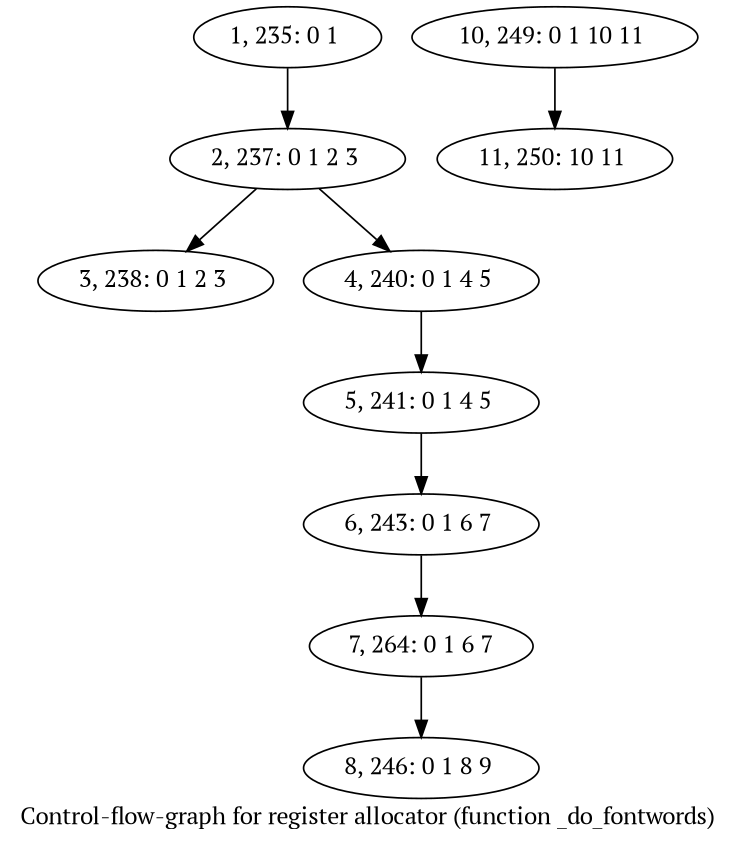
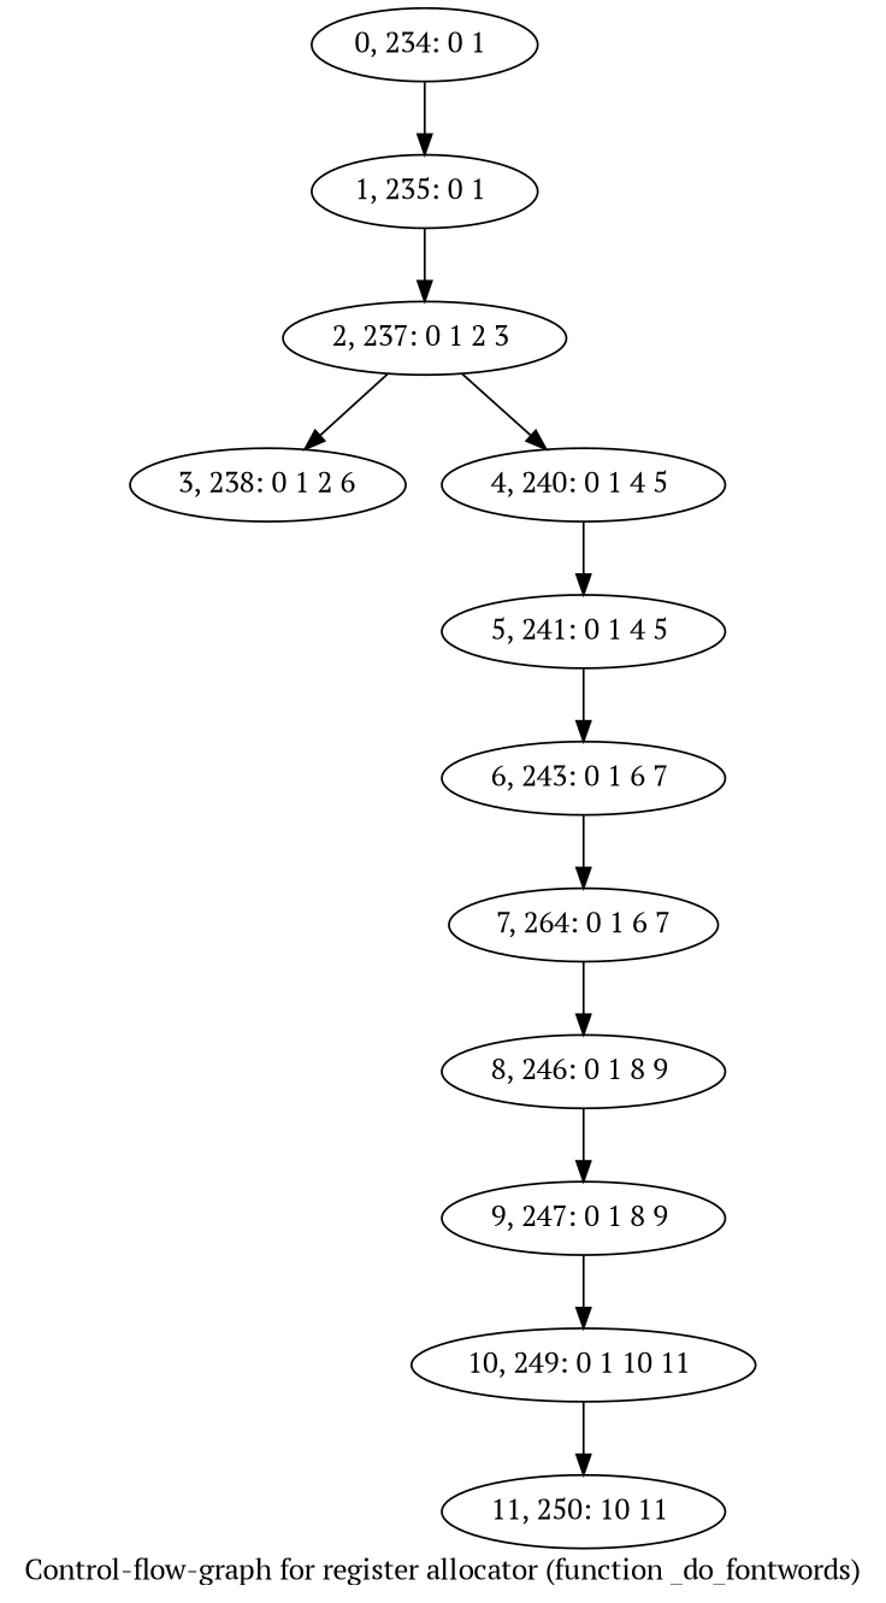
  digraph {
    fontname="PT Serif"
    label="Control-flow-graph for register allocator (function _do_fontwords)"
    node [fontname="PT Serif"]
    edge [fontname="PT Serif"]
+   n1 [label="0, 234: 0 1 "]
    n2 [label="1, 235: 0 1 "]
    n3 [label="2, 237: 0 1 2 3 "]
-   n4 [label="3, 238: 0 1 2 3 "]
+   n4 [label="3, 238: 0 1 2 6"]
    n5 [label="4, 240: 0 1 4 5 "]
    n6 [label="5, 241: 0 1 4 5 "]
    n7 [label="6, 243: 0 1 6 7 "]
    n8 [label="7, 264: 0 1 6 7"]
    n9 [label="8, 246: 0 1 8 9 "]
+   n10 [label="9, 247: 0 1 8 9 "]
    n11 [label="10, 249: 0 1 10 11 "]
    n12 [label="11, 250: 10 11 "]
+   n1 -> n2
    n2 -> n3
    n3 -> n4
    n3 -> n5
    n5 -> n6
    n6 -> n7
    n7 -> n8
    n8 -> n9
+   n9 -> n10
+   n10 -> n11
    n11 -> n12
  }
